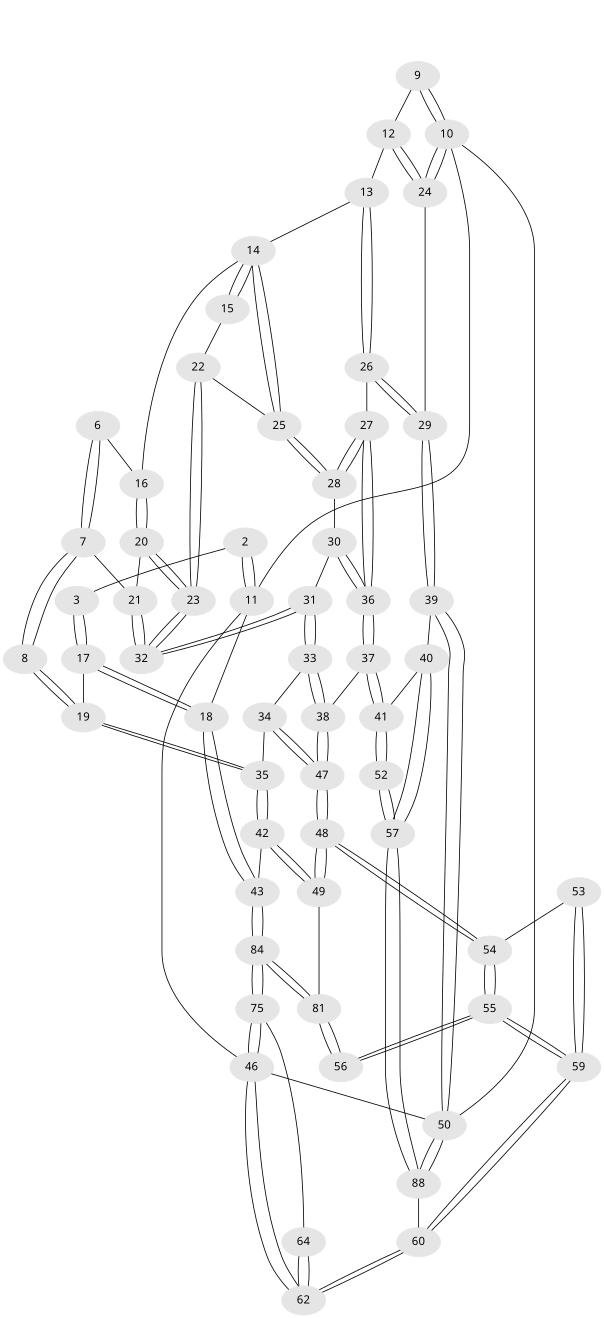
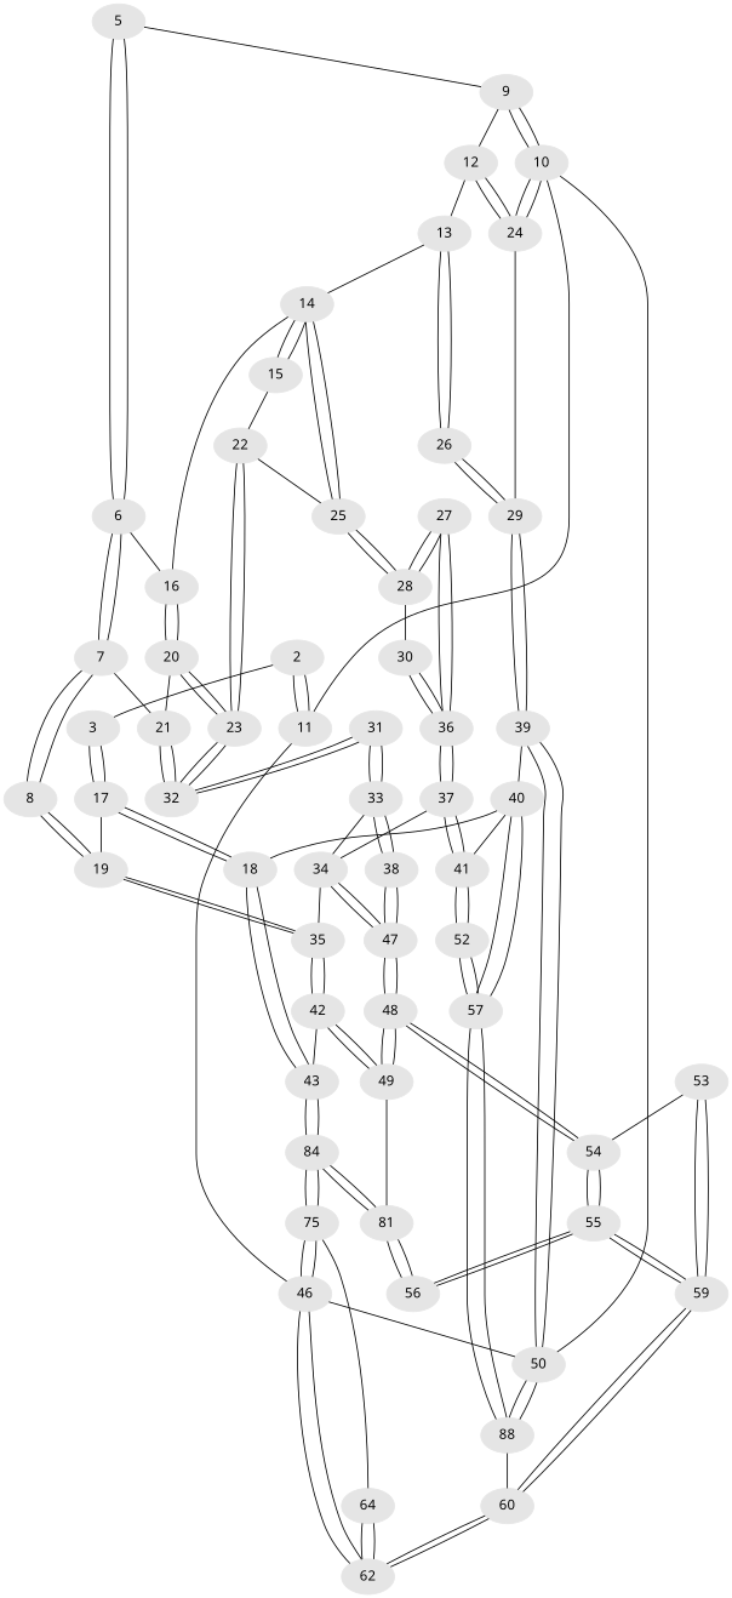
  graph {
    fontname="Noto Sans"
    node [color=gray90 fontname="Noto Sans" style=filled]
    edge [fontname="Noto Sans"]
    2
    3
    11
+   5
    6
    9
    17
    18
    46
    19
    8
    7
    16
    10
    12
    21
    20
    32
    35
    24
    50
    13
    29
    n24 [label=88]
    43
    62
    14
    26
    15
    25
    27
    22
    28
    23
    n35 [label=84]
    42
    39
    30
    36
    37
    31
    40
    33
    34
    38
    47
    48
    49
    41
    52
    57
    n52 [label=81]
    n53 [label=75]
    n54 [label=64]
    56
    54
    55
    60
    53
    59
    2 -- 3
    2 -- 11
    2 -- 11
    3 -- 17
    3 -- 17
-   11 -- 18
+   40 -- 18
    11 -- 46
+   5 -- 6
+   5 -- 6
+   5 -- 9
    6 -- 7
    6 -- 7
    6 -- 16
    9 -- 10
    9 -- 10
    9 -- 12
    17 -- 18
    17 -- 18
    17 -- 19
    18 -- 43
    18 -- 43
    46 -- 50
    46 -- 62
    46 -- 62
    19 -- 35
    19 -- 35
    8 -- 19
    8 -- 19
    7 -- 8
    7 -- 8
    7 -- 21
    16 -- 20
    16 -- 20
    10 -- 11
    10 -- 24
    10 -- 24
    10 -- 50
    12 -- 24
    12 -- 24
    12 -- 13
    21 -- 32
    21 -- 32
    20 -- 21
    20 -- 23
    20 -- 23
    35 -- 42
    35 -- 42
    24 -- 29
    50 -- n24
    50 -- n24
    13 -- 14
    13 -- 26
    13 -- 26
    29 -- 39
    29 -- 39
    n24 -- 60
    43 -- n35
    43 -- n35
    14 -- 16
    14 -- 15
    14 -- 15
    14 -- 25
    14 -- 25
    26 -- 29
    26 -- 29
-   26 -- 27
    15 -- 22
    25 -- 28
    25 -- 28
    27 -- 28
    27 -- 28
    27 -- 36
    27 -- 36
    22 -- 25
    22 -- 23
    22 -- 23
    28 -- 30
    23 -- 32
    23 -- 32
    n35 -- n52
    n35 -- n52
    n35 -- n53
    n35 -- n53
    42 -- 43
    42 -- 49
    42 -- 49
    39 -- 50
    39 -- 50
    39 -- 40
    30 -- 36
    30 -- 36
-   30 -- 31
    36 -- 37
    36 -- 37
-   37 -- 38
+   37 -- 34
    37 -- 41
    37 -- 41
    31 -- 32
    31 -- 32
    31 -- 33
    31 -- 33
    40 -- 41
    40 -- 57
    40 -- 57
    33 -- 34
    33 -- 38
    33 -- 38
    34 -- 35
    34 -- 47
    34 -- 47
    38 -- 47
    38 -- 47
    47 -- 48
    47 -- 48
    48 -- 49
    48 -- 49
    48 -- 54
    48 -- 54
    49 -- n52
    41 -- 52
    41 -- 52
    52 -- 57
    52 -- 57
    57 -- n24
    57 -- n24
    n52 -- 56
    n52 -- 56
    n53 -- 46
    n53 -- 46
    n53 -- n54
    n54 -- 62
    n54 -- 62
    54 -- 55
    54 -- 55
    55 -- 56
    55 -- 56
    55 -- 59
    55 -- 59
    60 -- 62
    60 -- 62
    53 -- 54
    53 -- 59
    53 -- 59
    59 -- 60
    59 -- 60
  }
